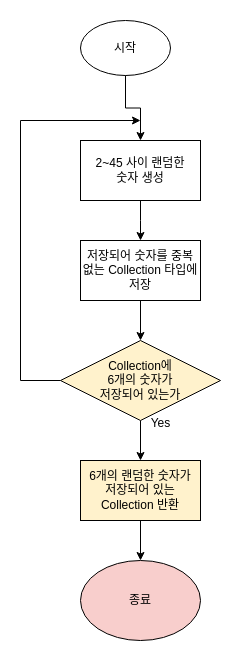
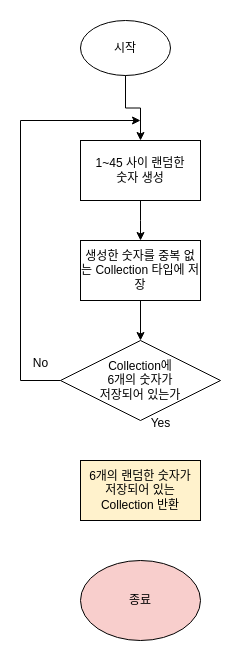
  <mxCell id="0" />
  <mxCell id="1" parent="0" />
  <mxCell id="2" value="시작" style="ellipse;whiteSpace=wrap;html=1;" vertex="1" parent="1"><mxGeometry x="80" y="20" width="90" height="55" as="geometry" /></mxCell>
  <mxCell id="3" value="" style="edgeStyle=orthogonalEdgeStyle;rounded=0;orthogonalLoop=1;jettySize=auto;html=1;" edge="1" parent="1" source="4"><mxGeometry relative="1" as="geometry"><mxPoint x="140" y="240" as="targetPoint" /></mxGeometry></mxCell>
- <mxCell id="4" value="2~45 사이 랜덤한&lt;br&gt;숫자 생성" style="whiteSpace=wrap;html=1;" vertex="1" parent="1"><mxGeometry x="80" y="140" width="120" height="60" as="geometry" /></mxCell>
+ <mxCell id="4" value="1~45 사이 랜덤한&lt;br&gt;숫자 생성" style="whiteSpace=wrap;html=1;" vertex="1" parent="1"><mxGeometry x="80" y="140" width="120" height="60" as="geometry" /></mxCell>
  <mxCell id="5" value="" style="edgeStyle=orthogonalEdgeStyle;rounded=0;orthogonalLoop=1;jettySize=auto;html=1;" edge="1" parent="1" source="6" target="8"><mxGeometry relative="1" as="geometry" /></mxCell>
- <mxCell id="6" value="저장되어 숫자를 중복 없는 Collection 타입에 저장" style="whiteSpace=wrap;html=1;" vertex="1" parent="1"><mxGeometry x="80" y="240" width="120" height="60" as="geometry" /></mxCell>
- <mxCell id="7" value="" style="edgeStyle=orthogonalEdgeStyle;rounded=0;orthogonalLoop=1;jettySize=auto;html=1;" edge="1" parent="1" source="8" target="13"><mxGeometry relative="1" as="geometry" /></mxCell>
- <mxCell id="8" value="Collection에&lt;br&gt;6개의 숫자가&lt;br&gt;저장되어 있는가" style="rhombus;whiteSpace=wrap;html=1;fillColor=#fff2cc;" vertex="1" parent="1"><mxGeometry x="60" y="340" width="160" height="80" as="geometry" /></mxCell>
+ <mxCell id="6" value="생성한 숫자를 중복 없는 Collection 타입에 저장" style="whiteSpace=wrap;html=1;" vertex="1" parent="1"><mxGeometry x="80" y="240" width="120" height="60" as="geometry" /></mxCell>
+ <mxCell id="8" value="Collection에&lt;br&gt;6개의 숫자가&lt;br&gt;저장되어 있는가" style="rhombus;whiteSpace=wrap;html=1;" vertex="1" parent="1"><mxGeometry x="60" y="340" width="160" height="80" as="geometry" /></mxCell>
  <mxCell id="9" value="" style="endArrow=classic;html=1;rounded=0;exitX=0;exitY=0.5;exitDx=0;exitDy=0;" edge="1" parent="1" source="8"><mxGeometry width="50" height="50" relative="1" as="geometry"><mxPoint x="110" y="580" as="sourcePoint" /><mxPoint x="140" y="120" as="targetPoint" /><Array as="points"><mxPoint x="20" y="380" /><mxPoint x="20" y="120" /></Array></mxGeometry></mxCell>
  <mxCell id="10" value="" style="edgeStyle=orthogonalEdgeStyle;rounded=0;orthogonalLoop=1;jettySize=auto;html=1;entryX=0.5;entryY=0;entryDx=0;entryDy=0;exitX=0.5;exitY=1;exitDx=0;exitDy=0;" edge="1" parent="1" source="2" target="4"><mxGeometry relative="1" as="geometry"><mxPoint x="140" y="120" as="sourcePoint" /><mxPoint x="140" y="130" as="targetPoint" /></mxGeometry></mxCell>
- <mxCell id="12" value="" style="edgeStyle=orthogonalEdgeStyle;rounded=0;orthogonalLoop=1;jettySize=auto;html=1;entryX=0.5;entryY=0;entryDx=0;entryDy=0;" edge="1" parent="1" source="13" target="15"><mxGeometry relative="1" as="geometry"><mxPoint x="140" y="555" as="targetPoint" /></mxGeometry></mxCell>
+ <mxCell id="11" value="No" style="text;html=1;align=center;verticalAlign=middle;resizable=0;points=[];autosize=1;strokeColor=none;fillColor=none;" vertex="1" parent="1"><mxGeometry x="20" y="348" width="40" height="30" as="geometry" /></mxCell>
  <mxCell id="13" value="6개의 랜덤한 숫자가&lt;br&gt;저장되어 있는 Collection 반환" style="whiteSpace=wrap;html=1;fillColor=#fff2cc;" vertex="1" parent="1"><mxGeometry x="80" y="460" width="120" height="60" as="geometry" /></mxCell>
  <mxCell id="14" value="Yes" style="text;html=1;align=center;verticalAlign=middle;resizable=0;points=[];autosize=1;strokeColor=none;fillColor=none;" vertex="1" parent="1"><mxGeometry x="140" y="408" width="40" height="30" as="geometry" /></mxCell>
  <mxCell id="15" value="종료" style="ellipse;whiteSpace=wrap;html=1;fillColor=#f8cecc;" vertex="1" parent="1"><mxGeometry x="80" y="560" width="120" height="80" as="geometry" /></mxCell>
